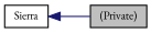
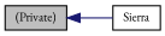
  digraph {
    rankdir=LR
    fontname="EB Garamond"
    node [color=black fontname="EB Garamond" fontsize=10 shape=record style=filled]
    n1 [fillcolor=grey75 fontcolor=black height=0.2 label="(Private)" width=0.4]
    n2 [fillcolor=white height=0.2 label=Sierra width=0.4]
-   n2 -> n1 [color=midnightblue dir=back fontname="EB Garamond" fontsize=8 labelfontname="FreeSans.ttf" labelfontsize=8 shape=plaintext style=solid]
+   n1 -> n2 [color=midnightblue dir=back fontname="EB Garamond" fontsize=8 labelfontname="FreeSans.ttf" labelfontsize=8 shape=plaintext style=solid]
  }
